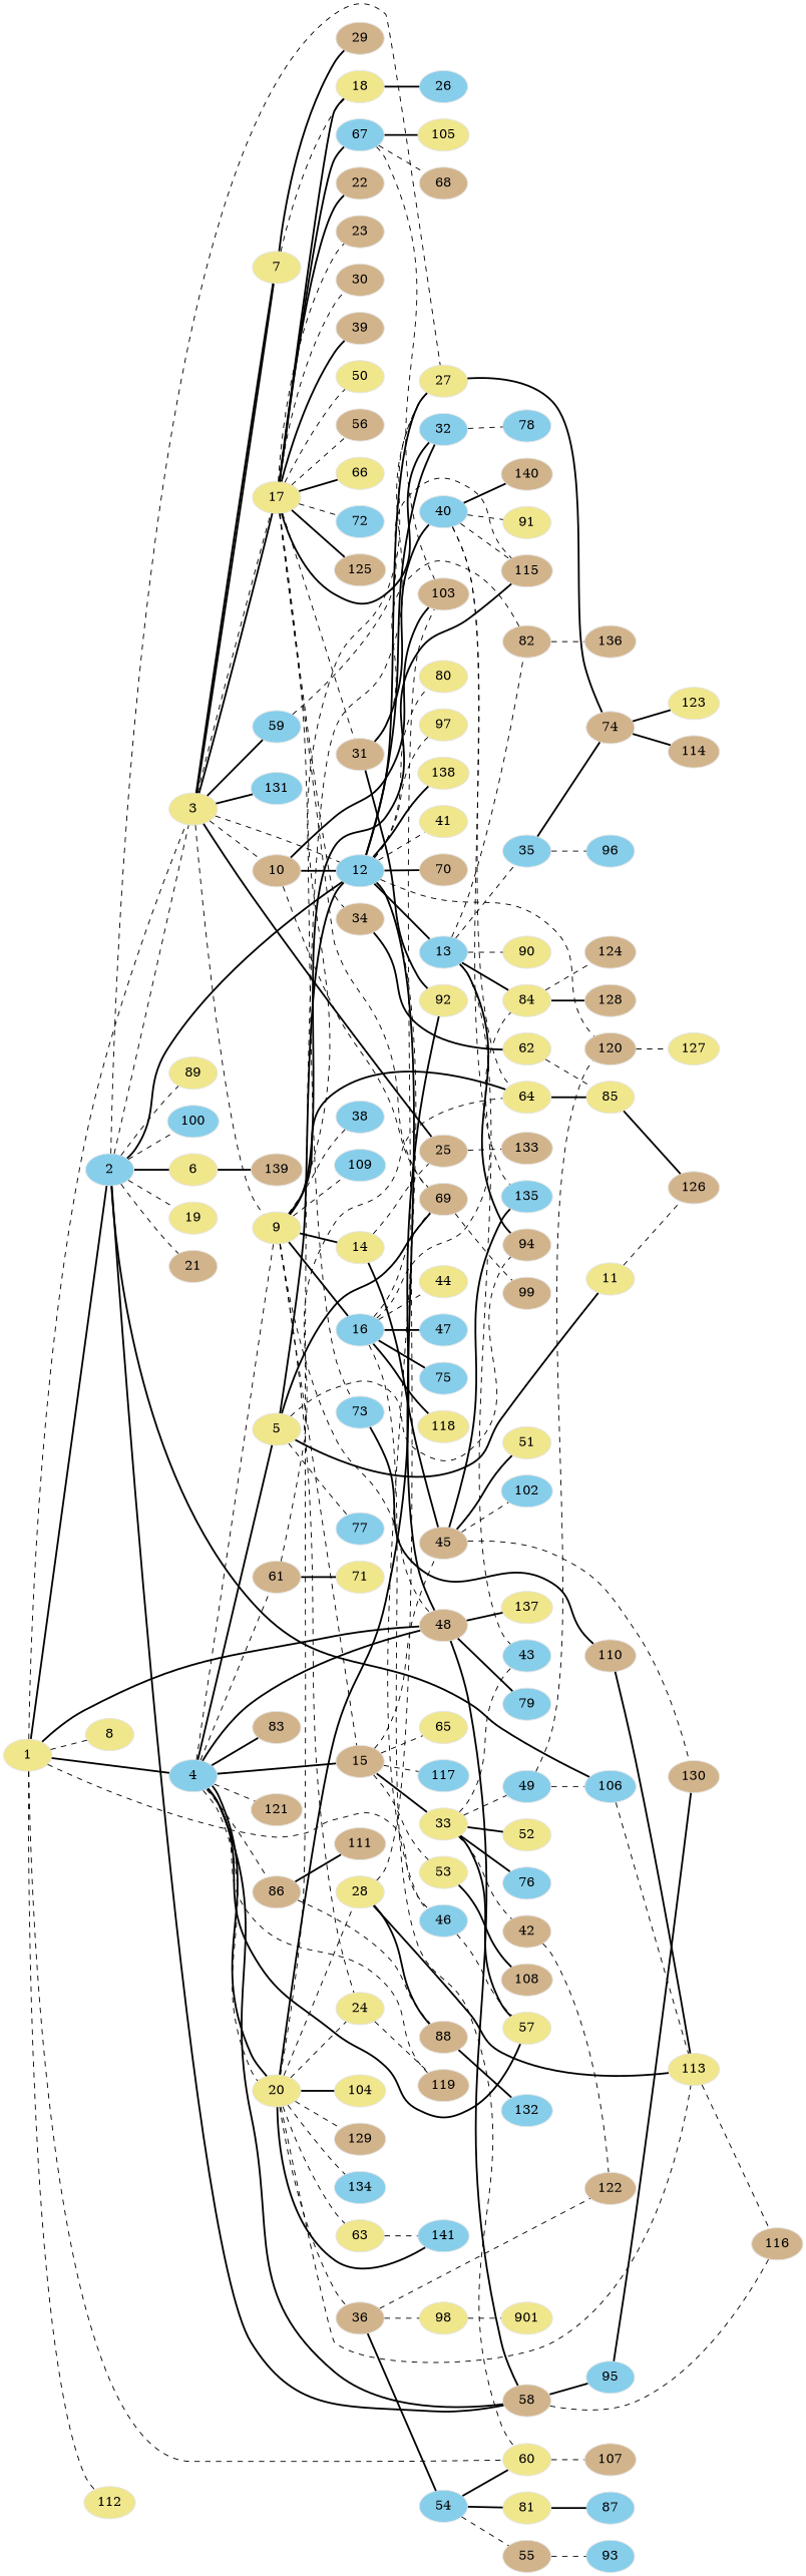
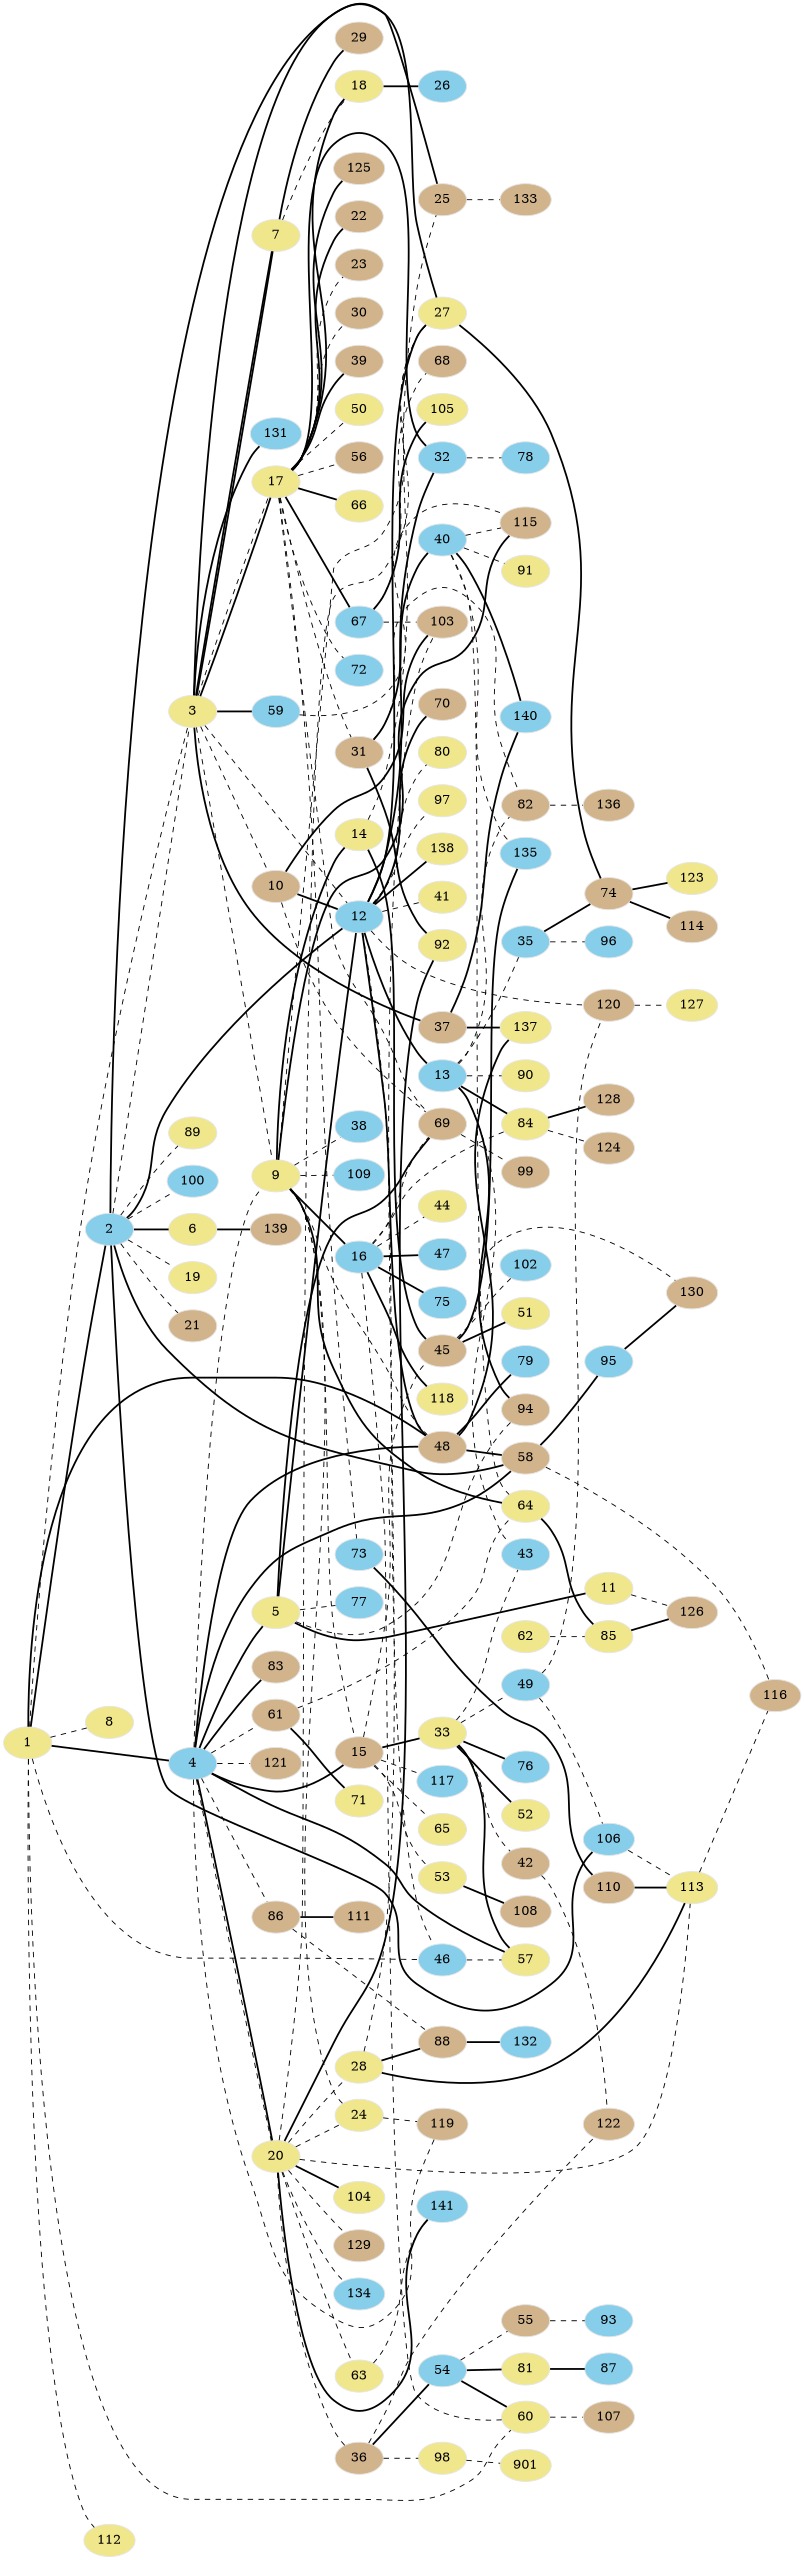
  graph {
    rankdir=LR
    node [color=gray90 fillcolor=tan style=filled]
    edge [style=dashed]
    1 [fillcolor=khaki]
    2 [fillcolor=skyblue]
    3 [fillcolor=khaki]
    4 [fillcolor=skyblue]
    8 [fillcolor=khaki]
    46 [fillcolor=skyblue]
    48
    60 [fillcolor=khaki]
    112 [fillcolor=khaki]
    6 [fillcolor=khaki]
    12 [fillcolor=skyblue]
    19 [fillcolor=khaki]
    21
    27 [fillcolor=khaki]
    58
    89 [fillcolor=khaki]
    100 [fillcolor=skyblue]
    106 [fillcolor=skyblue]
    7 [fillcolor=khaki]
    9 [fillcolor=khaki]
    10
    17 [fillcolor=khaki]
    25
+   37
    59 [fillcolor=skyblue]
    131 [fillcolor=skyblue]
    5 [fillcolor=khaki]
    15
    20 [fillcolor=khaki]
    57 [fillcolor=khaki]
    61
    83
    86
    119
    121
    137 [fillcolor=khaki]
    79 [fillcolor=skyblue]
    107
    139
    13 [fillcolor=skyblue]
    32 [fillcolor=skyblue]
    41 [fillcolor=khaki]
    70
    80 [fillcolor=khaki]
    97 [fillcolor=khaki]
    120
    138 [fillcolor=khaki]
    74
    95 [fillcolor=skyblue]
    116
    113 [fillcolor=khaki]
    18 [fillcolor=khaki]
    29
    14 [fillcolor=khaki]
    16 [fillcolor=skyblue]
    24 [fillcolor=khaki]
    38 [fillcolor=skyblue]
    64 [fillcolor=khaki]
    109 [fillcolor=skyblue]
    115
    69
    103
    22
    23
    30
    31
-   34
    39
    50 [fillcolor=khaki]
    56
    66 [fillcolor=khaki]
    67 [fillcolor=skyblue]
    72 [fillcolor=skyblue]
    73 [fillcolor=skyblue]
    125
    133
-   140
+   140 [fillcolor=skyblue]
    11 [fillcolor=khaki]
    77 [fillcolor=skyblue]
    94
    45
    33 [fillcolor=khaki]
    53 [fillcolor=khaki]
    65 [fillcolor=khaki]
    117 [fillcolor=skyblue]
    28 [fillcolor=khaki]
    36
    63 [fillcolor=khaki]
    92 [fillcolor=khaki]
    104 [fillcolor=khaki]
    129
    134 [fillcolor=skyblue]
    141 [fillcolor=skyblue]
    71 [fillcolor=khaki]
    88
    111
    126
    99
    26 [fillcolor=skyblue]
    84 [fillcolor=khaki]
    44 [fillcolor=khaki]
    47 [fillcolor=skyblue]
    75 [fillcolor=skyblue]
    118 [fillcolor=khaki]
    85 [fillcolor=khaki]
    35 [fillcolor=skyblue]
    43 [fillcolor=skyblue]
    82
    90 [fillcolor=khaki]
    78 [fillcolor=skyblue]
    127 [fillcolor=khaki]
    96 [fillcolor=skyblue]
    136
    124
    128
    135 [fillcolor=skyblue]
    51 [fillcolor=khaki]
    102 [fillcolor=skyblue]
    130
    42
    49 [fillcolor=skyblue]
    52 [fillcolor=khaki]
    76 [fillcolor=skyblue]
    108
    40 [fillcolor=skyblue]
    62 [fillcolor=khaki]
    68
    105 [fillcolor=khaki]
    110
    54 [fillcolor=skyblue]
    98 [fillcolor=khaki]
    122
    114
    123 [fillcolor=khaki]
    132 [fillcolor=skyblue]
    91 [fillcolor=khaki]
    55
    81 [fillcolor=khaki]
    n139 [fillcolor=khaki label=901]
    93 [fillcolor=skyblue]
    87 [fillcolor=skyblue]
    1 -- 2 [style=bold]
    1 -- 3
    1 -- 4 [style=bold]
    1 -- 8
    1 -- 46
    1 -- 48 [style=bold]
    1 -- 60
    1 -- 112
    2 -- 3
    2 -- 6 [style=bold]
    2 -- 12 [style=bold]
    2 -- 19
    2 -- 21
-   2 -- 27
+   2 -- 27 [style=bold]
    2 -- 58 [style=bold]
    2 -- 89
    2 -- 100
    2 -- 106 [style=bold]
    3 -- 12
    3 -- 7 [style=bold]
    3 -- 7 [style=bold]
    3 -- 9
    3 -- 10
    3 -- 17 [style=bold]
    3 -- 17
    3 -- 25 [style=bold]
+   3 -- 37 [style=bold]
    3 -- 59 [style=bold]
    3 -- 131 [style=bold]
    4 -- 48 [style=bold]
    4 -- 58 [style=bold]
    4 -- 9
    4 -- 5 [style=bold]
    4 -- 15 [style=bold]
    4 -- 20
    4 -- 20 [style=bold]
    4 -- 57 [style=bold]
    4 -- 61
    4 -- 83 [style=bold]
    4 -- 86
    4 -- 119
    4 -- 121
    46 -- 57
    48 -- 58 [style=bold]
    48 -- 137 [style=bold]
    48 -- 79 [style=bold]
    60 -- 107
    6 -- 139 [style=bold]
    12 -- 46
    12 -- 48 [style=bold]
    12 -- 27 [style=bold]
    12 -- 13 [style=bold]
    12 -- 32 [style=bold]
    12 -- 41
    12 -- 70 [style=bold]
    12 -- 80
    12 -- 97
    12 -- 120
    12 -- 138 [style=bold]
    27 -- 74 [style=bold]
    58 -- 95 [style=bold]
    58 -- 116
    106 -- 113
    7 -- 18
    7 -- 29 [style=bold]
    9 -- 48
    9 -- 27
    9 -- 15
    9 -- 14 [style=bold]
    9 -- 16 [style=bold]
    9 -- 24
    9 -- 38
    9 -- 64 [style=bold]
    9 -- 109
    9 -- 115 [style=bold]
    10 -- 12 [style=bold]
    10 -- 69
    10 -- 103 [style=bold]
    17 -- 32 [style=bold]
    17 -- 18 [style=bold]
    17 -- 69
    17 -- 22 [style=bold]
    17 -- 23
    17 -- 30
    17 -- 31
-   17 -- 34
    17 -- 39 [style=bold]
    17 -- 50
    17 -- 56
    17 -- 66 [style=bold]
    17 -- 67 [style=bold]
    17 -- 72
    17 -- 73
    17 -- 125 [style=bold]
    25 -- 133
+   37 -- 137 [style=bold]
+   37 -- 140 [style=bold]
    59 -- 115
    5 -- 12 [style=bold]
    5 -- 69 [style=bold]
    5 -- 11 [style=bold]
    5 -- 77
    5 -- 94
    15 -- 45
    15 -- 33 [style=bold]
    15 -- 53
    15 -- 65
    15 -- 117
    20 -- 27
    20 -- 113
    20 -- 24
    20 -- 28
    20 -- 36
    20 -- 63
    20 -- 92 [style=bold]
    20 -- 104 [style=bold]
    20 -- 129
    20 -- 134
    20 -- 141 [style=bold]
    61 -- 64
    61 -- 71 [style=bold]
    86 -- 88
    86 -- 111 [style=bold]
    13 -- 94 [style=bold]
    13 -- 84 [style=bold]
    13 -- 35
    13 -- 43
    13 -- 82
    13 -- 90
    32 -- 78
    120 -- 127
    74 -- 114 [style=bold]
    74 -- 123 [style=bold]
    95 -- 130 [style=bold]
    113 -- 116
    18 -- 26 [style=bold]
    14 -- 25
    14 -- 45 [style=bold]
    16 -- 60
    16 -- 69
    16 -- 84
    16 -- 44
    16 -- 47 [style=bold]
    16 -- 75 [style=bold]
    16 -- 118 [style=bold]
    24 -- 119
    64 -- 85 [style=bold]
    69 -- 99
    31 -- 92 [style=bold]
    31 -- 82
    31 -- 40 [style=bold]
-   34 -- 62 [style=bold]
    67 -- 103
    67 -- 68
    67 -- 105 [style=bold]
    73 -- 110 [style=bold]
    11 -- 126
    45 -- 135 [style=bold]
    45 -- 51 [style=bold]
    45 -- 102
    45 -- 130
    33 -- 57 [style=bold]
    33 -- 43
    33 -- 42
    33 -- 49
    33 -- 52 [style=bold]
    33 -- 76 [style=bold]
    53 -- 108 [style=bold]
    28 -- 113 [style=bold]
    28 -- 103
    28 -- 88 [style=bold]
    36 -- 54 [style=bold]
    36 -- 98
    36 -- 122
    63 -- 141
    88 -- 132 [style=bold]
    84 -- 124
    84 -- 128 [style=bold]
    85 -- 126 [style=bold]
    35 -- 74 [style=bold]
    35 -- 96
    82 -- 136
    42 -- 122
    49 -- 106
    49 -- 120
    40 -- 64
    40 -- 115
    40 -- 140 [style=bold]
    40 -- 135
    40 -- 91
    62 -- 85
    110 -- 113 [style=bold]
    54 -- 60 [style=bold]
    54 -- 55
    54 -- 81 [style=bold]
    98 -- n139
    55 -- 93
    81 -- 87 [style=bold]
  }
